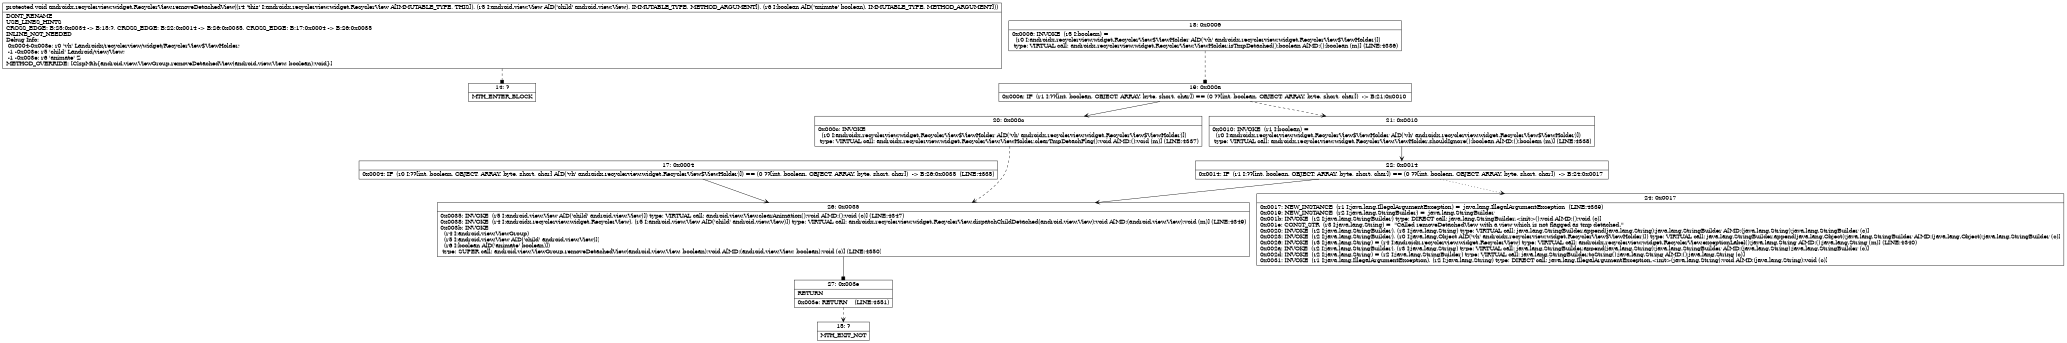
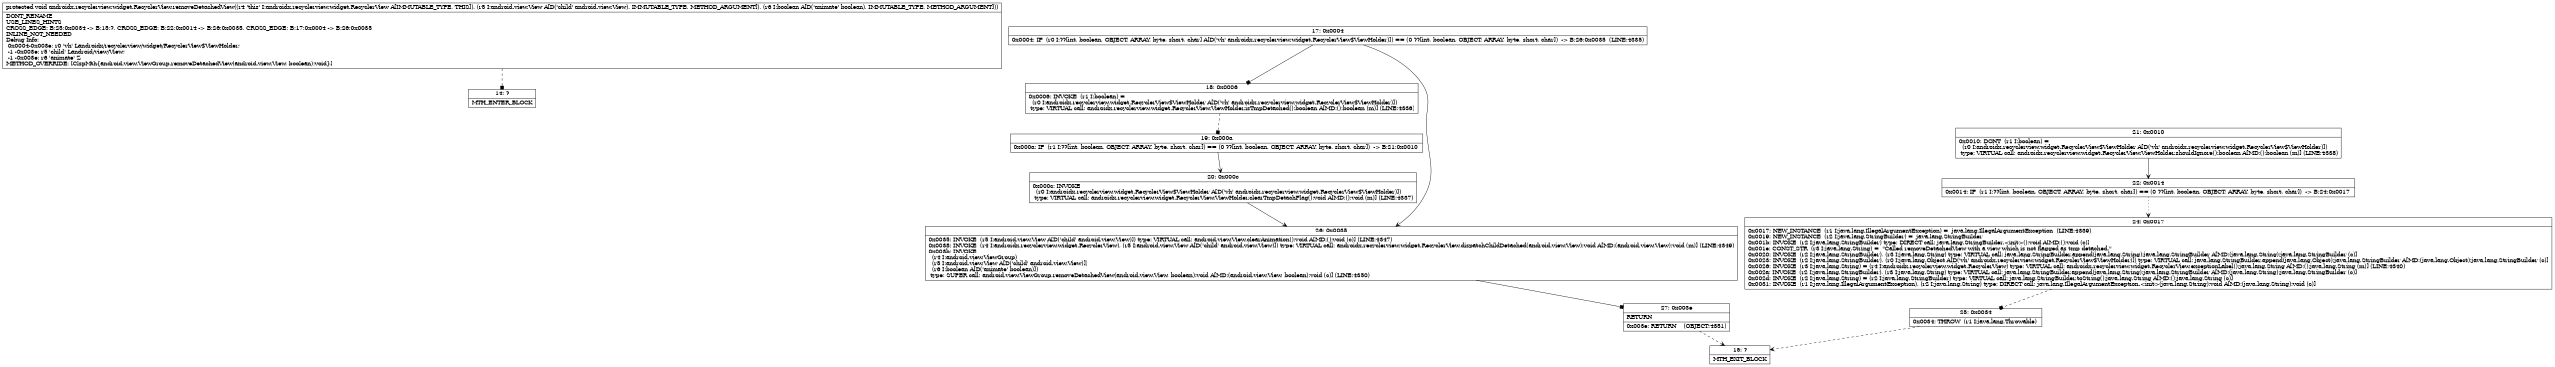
  digraph {
    node [shape=record]
    edge [arrowhead=vee style=dashed]
    n1 [label="{14\:\ ?|MTH_ENTER_BLOCK\l}"]
    n2 [label="{17\:\ 0x0004|0x0004: IF  (r0 I:??[int, boolean, OBJECT, ARRAY, byte, short, char] A[D('vh' androidx.recyclerview.widget.RecyclerView$ViewHolder)]) == (0 ??[int, boolean, OBJECT, ARRAY, byte, short, char])  \-\> B:26:0x0035  (LINE:4335)\l}"]
-   n3 [label="{18\:\ 0x0006|0x0006: INVOKE  (r5 I:boolean) = \l  (r0 I:androidx.recyclerview.widget.RecyclerView$ViewHolder A[D('vh' androidx.recyclerview.widget.RecyclerView$ViewHolder)])\l type: VIRTUAL call: androidx.recyclerview.widget.RecyclerView.ViewHolder.isTmpDetached():boolean A[MD:():boolean (m)] (LINE:4336)\l}"]
+   n3 [label="{18\:\ 0x0006|0x0006: INVOKE  (r1 I:boolean) = \l  (r0 I:androidx.recyclerview.widget.RecyclerView$ViewHolder A[D('vh' androidx.recyclerview.widget.RecyclerView$ViewHolder)])\l type: VIRTUAL call: androidx.recyclerview.widget.RecyclerView.ViewHolder.isTmpDetached():boolean A[MD:():boolean (m)] (LINE:4336)\l}"]
    n4 [label="{26\:\ 0x0035|0x0035: INVOKE  (r5 I:android.view.View A[D('child' android.view.View)]) type: VIRTUAL call: android.view.View.clearAnimation():void A[MD:():void (c)] (LINE:4347)\l0x0038: INVOKE  (r4 I:androidx.recyclerview.widget.RecyclerView), (r5 I:android.view.View A[D('child' android.view.View)]) type: VIRTUAL call: androidx.recyclerview.widget.RecyclerView.dispatchChildDetached(android.view.View):void A[MD:(android.view.View):void (m)] (LINE:4349)\l0x003b: INVOKE  \l  (r4 I:android.view.ViewGroup)\l  (r5 I:android.view.View A[D('child' android.view.View)])\l  (r6 I:boolean A[D('animate' boolean)])\l type: SUPER call: android.view.ViewGroup.removeDetachedView(android.view.View, boolean):void A[MD:(android.view.View, boolean):void (c)] (LINE:4350)\l}"]
    n5 [label="{19\:\ 0x000a|0x000a: IF  (r1 I:??[int, boolean, OBJECT, ARRAY, byte, short, char]) == (0 ??[int, boolean, OBJECT, ARRAY, byte, short, char])  \-\> B:21:0x0010 \l}"]
-   n6 [label="{27\:\ 0x003e|RETURN\l|0x003e: RETURN    (LINE:4351)\l}"]
+   n6 [label="{27\:\ 0x003e|RETURN\l|0x003e: RETURN    (OBJECT:4351)\l}"]
    n7 [label="{20\:\ 0x000c|0x000c: INVOKE  \l  (r0 I:androidx.recyclerview.widget.RecyclerView$ViewHolder A[D('vh' androidx.recyclerview.widget.RecyclerView$ViewHolder)])\l type: VIRTUAL call: androidx.recyclerview.widget.RecyclerView.ViewHolder.clearTmpDetachFlag():void A[MD:():void (m)] (LINE:4337)\l}"]
-   n8 [label="{21\:\ 0x0010|0x0010: INVOKE  (r1 I:boolean) = \l  (r0 I:androidx.recyclerview.widget.RecyclerView$ViewHolder A[D('vh' androidx.recyclerview.widget.RecyclerView$ViewHolder)])\l type: VIRTUAL call: androidx.recyclerview.widget.RecyclerView.ViewHolder.shouldIgnore():boolean A[MD:():boolean (m)] (LINE:4338)\l}"]
+   n8 [label="{21\:\ 0x0010|0x0010: DONT  (r1 I:boolean) = \l  (r0 I:androidx.recyclerview.widget.RecyclerView$ViewHolder A[D('vh' androidx.recyclerview.widget.RecyclerView$ViewHolder)])\l type: VIRTUAL call: androidx.recyclerview.widget.RecyclerView.ViewHolder.shouldIgnore():boolean A[MD:():boolean (m)] (LINE:4338)\l}"]
    n9 [label="{22\:\ 0x0014|0x0014: IF  (r1 I:??[int, boolean, OBJECT, ARRAY, byte, short, char]) == (0 ??[int, boolean, OBJECT, ARRAY, byte, short, char])  \-\> B:24:0x0017 \l}"]
    n10 [label="{24\:\ 0x0017|0x0017: NEW_INSTANCE  (r1 I:java.lang.IllegalArgumentException) =  java.lang.IllegalArgumentException  (LINE:4339)\l0x0019: NEW_INSTANCE  (r2 I:java.lang.StringBuilder) =  java.lang.StringBuilder \l0x001b: INVOKE  (r2 I:java.lang.StringBuilder) type: DIRECT call: java.lang.StringBuilder.\<init\>():void A[MD:():void (c)]\l0x001e: CONST_STR  (r3 I:java.lang.String) =  \"Called removeDetachedView with a view which is not flagged as tmp detached.\" \l0x0020: INVOKE  (r2 I:java.lang.StringBuilder), (r3 I:java.lang.String) type: VIRTUAL call: java.lang.StringBuilder.append(java.lang.String):java.lang.StringBuilder A[MD:(java.lang.String):java.lang.StringBuilder (c)]\l0x0023: INVOKE  (r2 I:java.lang.StringBuilder), (r0 I:java.lang.Object A[D('vh' androidx.recyclerview.widget.RecyclerView$ViewHolder)]) type: VIRTUAL call: java.lang.StringBuilder.append(java.lang.Object):java.lang.StringBuilder A[MD:(java.lang.Object):java.lang.StringBuilder (c)]\l0x0026: INVOKE  (r3 I:java.lang.String) = (r4 I:androidx.recyclerview.widget.RecyclerView) type: VIRTUAL call: androidx.recyclerview.widget.RecyclerView.exceptionLabel():java.lang.String A[MD:():java.lang.String (m)] (LINE:4340)\l0x002a: INVOKE  (r2 I:java.lang.StringBuilder), (r3 I:java.lang.String) type: VIRTUAL call: java.lang.StringBuilder.append(java.lang.String):java.lang.StringBuilder A[MD:(java.lang.String):java.lang.StringBuilder (c)]\l0x002d: INVOKE  (r2 I:java.lang.String) = (r2 I:java.lang.StringBuilder) type: VIRTUAL call: java.lang.StringBuilder.toString():java.lang.String A[MD:():java.lang.String (c)]\l0x0031: INVOKE  (r1 I:java.lang.IllegalArgumentException), (r2 I:java.lang.String) type: DIRECT call: java.lang.IllegalArgumentException.\<init\>(java.lang.String):void A[MD:(java.lang.String):void (c)]\l}"]
-   n12 [label="{15\:\ ?|MTH_EXIT_NOT\l}"]
+   n11 [label="{25\:\ 0x0034|0x0034: THROW  (r1 I:java.lang.Throwable) \l}"]
+   n12 [label="{15\:\ ?|MTH_EXIT_BLOCK\l}"]
    n13 [label="{protected void androidx.recyclerview.widget.RecyclerView.removeDetachedView((r4 'this' I:androidx.recyclerview.widget.RecyclerView A[IMMUTABLE_TYPE, THIS]), (r5 I:android.view.View A[D('child' android.view.View), IMMUTABLE_TYPE, METHOD_ARGUMENT]), (r6 I:boolean A[D('animate' boolean), IMMUTABLE_TYPE, METHOD_ARGUMENT]))  | DONT_RENAME\lUSE_LINES_HINTS\lCROSS_EDGE: B:25:0x0034 \-\> B:15:?, CROSS_EDGE: B:22:0x0014 \-\> B:26:0x0035, CROSS_EDGE: B:17:0x0004 \-\> B:26:0x0035\lINLINE_NOT_NEEDED\lDebug Info:\l  0x0004\-0x003e: r0 'vh' Landroidx\/recyclerview\/widget\/RecyclerView$ViewHolder;\l  \-1 \-0x003e: r5 'child' Landroid\/view\/View;\l  \-1 \-0x003e: r6 'animate' Z\lMETHOD_OVERRIDE: [ClspMth\{android.view.ViewGroup.removeDetachedView(android.view.View, boolean):void\}]\l}"]
+   n2 -> n3 [arrowhead=box style=solid]
    n2 -> n4 [style=solid]
    n3 -> n5 [arrowhead=box]
    n4 -> n6 [arrowhead=box style=solid]
    n5 -> n7 [style=solid]
-   n5 -> n8
    n6 -> n12
-   n7 -> n4
+   n7 -> n4 [style=solid]
    n8 -> n9 [style=solid]
-   n9 -> n4 [style=solid]
    n9 -> n10 [style=dotted]
+   n10 -> n11 [arrowhead=box]
+   n11 -> n12
    n13 -> n1 [arrowhead=box]
  }
